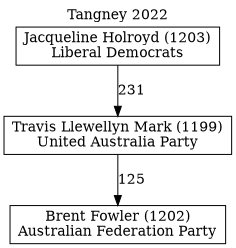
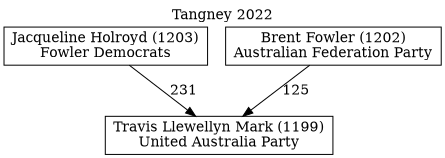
  digraph {
    label="Tangney 2022"
    labelloc=t
    mclimit=10
    node [shape=box]
    n1 [label="Travis Llewellyn Mark (1199)\nUnited Australia Party"]
-   n2 [label="Jacqueline Holroyd (1203)\nLiberal Democrats"]
+   n2 [label="Jacqueline Holroyd (1203)\nFowler Democrats"]
    n3 [label="Brent Fowler (1202)\nAustralian Federation Party"]
    n2 -> n1 [label=231]
-   n1 -> n3 [label=125]
+   n3 -> n1 [label=125]
  }
